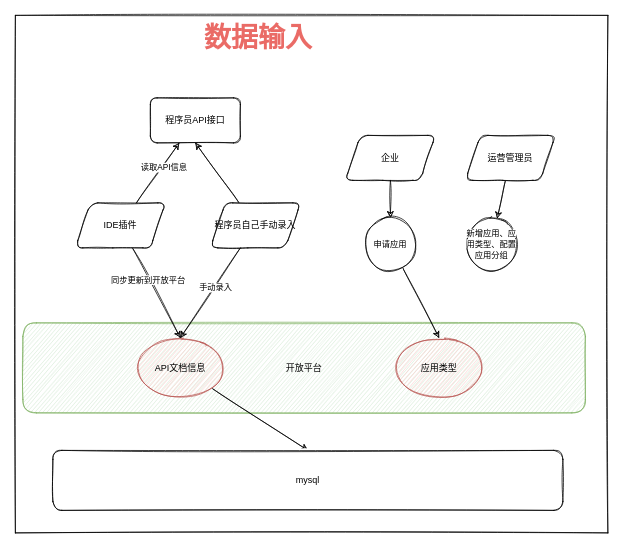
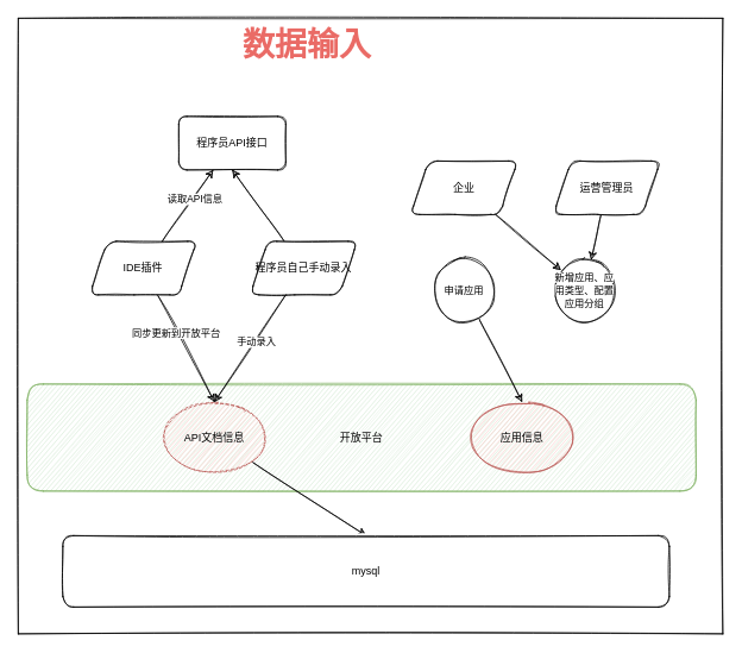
  <mxCell id="0" />
  <mxCell id="1" parent="0" />
  <mxCell id="2" value="" style="rounded=0;whiteSpace=wrap;html=1;sketch=1;" vertex="1" parent="1"><mxGeometry x="20" y="20" width="790" height="690" as="geometry" /></mxCell>
  <mxCell id="3" value="开放平台" style="whiteSpace=wrap;html=1;sketch=1;rounded=1;fillColor=#d5e8d4;strokeColor=#82b366;" vertex="1" parent="1"><mxGeometry x="30" y="430" width="750" height="120" as="geometry" /></mxCell>
  <mxCell id="4" value="程序员API接口" style="whiteSpace=wrap;html=1;sketch=1;rounded=1;" vertex="1" parent="1"><mxGeometry x="200" y="130" width="120" height="60" as="geometry" /></mxCell>
  <mxCell id="5" style="edgeStyle=none;rounded=0;sketch=1;orthogonalLoop=1;jettySize=auto;html=1;entryX=0.5;entryY=0;entryDx=0;entryDy=0;" edge="1" parent="1" source="6" target="22"><mxGeometry relative="1" as="geometry"><mxPoint x="235" y="590" as="targetPoint" /></mxGeometry></mxCell>
- <mxCell id="6" value="API文档信息" style="ellipse;whiteSpace=wrap;html=1;sketch=1;rounded=1;fillColor=#f8cecc;strokeColor=#b85450;" vertex="1" parent="1"><mxGeometry x="180" y="450" width="120" height="80" as="geometry" /></mxCell>
- <mxCell id="7" value="应用类型" style="ellipse;whiteSpace=wrap;html=1;sketch=1;rounded=1;fillColor=#f8cecc;strokeColor=#b85450;" vertex="1" parent="1"><mxGeometry x="525" y="450" width="120" height="80" as="geometry" /></mxCell>
+ <mxCell id="6" value="API文档信息" style="ellipse;whiteSpace=wrap;html=1;sketch=1;rounded=1;fillColor=#f8cecc;strokeColor=#b85450;dashed=1;" vertex="1" parent="1"><mxGeometry x="180" y="450" width="120" height="80" as="geometry" /></mxCell>
+ <mxCell id="7" value="应用信息" style="ellipse;whiteSpace=wrap;html=1;sketch=1;rounded=1;fillColor=#f8cecc;strokeColor=#b85450;" vertex="1" parent="1"><mxGeometry x="525" y="450" width="120" height="80" as="geometry" /></mxCell>
  <mxCell id="8" style="orthogonalLoop=1;jettySize=auto;html=1;sketch=1;" edge="1" parent="1" source="12" target="4"><mxGeometry relative="1" as="geometry" /></mxCell>
  <mxCell id="9" value="读取API信息" style="edgeLabel;html=1;align=center;verticalAlign=middle;resizable=0;points=[];sketch=1;rounded=1;" vertex="1" connectable="0" parent="8"><mxGeometry x="0.229" y="-2" relative="1" as="geometry"><mxPoint as="offset" /></mxGeometry></mxCell>
  <mxCell id="10" style="edgeStyle=none;orthogonalLoop=1;jettySize=auto;html=1;entryX=0.5;entryY=0;entryDx=0;entryDy=0;sketch=1;" edge="1" parent="1" source="12" target="6"><mxGeometry relative="1" as="geometry" /></mxCell>
  <mxCell id="11" value="同步更新到开放平台" style="edgeLabel;html=1;align=center;verticalAlign=middle;resizable=0;points=[];sketch=1;rounded=1;" vertex="1" connectable="0" parent="10"><mxGeometry x="-0.315" y="-3" relative="1" as="geometry"><mxPoint x="1" as="offset" /></mxGeometry></mxCell>
  <mxCell id="12" value="IDE插件" style="shape=parallelogram;perimeter=parallelogramPerimeter;whiteSpace=wrap;html=1;fixedSize=1;sketch=1;rounded=1;" vertex="1" parent="1"><mxGeometry x="100" y="270" width="120" height="60" as="geometry" /></mxCell>
  <mxCell id="13" style="edgeStyle=none;orthogonalLoop=1;jettySize=auto;html=1;entryX=0.5;entryY=1;entryDx=0;entryDy=0;sketch=1;" edge="1" parent="1" source="16" target="4"><mxGeometry relative="1" as="geometry" /></mxCell>
  <mxCell id="14" style="edgeStyle=none;orthogonalLoop=1;jettySize=auto;html=1;entryX=0.5;entryY=0;entryDx=0;entryDy=0;sketch=1;" edge="1" parent="1" source="16" target="6"><mxGeometry relative="1" as="geometry" /></mxCell>
  <mxCell id="15" value="手动录入" style="edgeLabel;html=1;align=center;verticalAlign=middle;resizable=0;points=[];sketch=1;rounded=1;" vertex="1" connectable="0" parent="14"><mxGeometry x="-0.142" y="1" relative="1" as="geometry"><mxPoint as="offset" /></mxGeometry></mxCell>
  <mxCell id="16" value="程序员自己手动录入" style="shape=parallelogram;perimeter=parallelogramPerimeter;whiteSpace=wrap;html=1;fixedSize=1;sketch=1;rounded=1;" vertex="1" parent="1"><mxGeometry x="280" y="270" width="120" height="60" as="geometry" /></mxCell>
- <mxCell id="17" style="edgeStyle=none;rounded=0;sketch=1;orthogonalLoop=1;jettySize=auto;html=1;" edge="1" parent="1" source="18" target="24"><mxGeometry relative="1" as="geometry" /></mxCell>
+ <mxCell id="17" style="edgeStyle=none;rounded=0;sketch=1;orthogonalLoop=1;jettySize=auto;html=1;" edge="1" parent="1" source="18" target="21"><mxGeometry relative="1" as="geometry" /></mxCell>
  <mxCell id="18" value="企业" style="shape=parallelogram;perimeter=parallelogramPerimeter;whiteSpace=wrap;html=1;fixedSize=1;sketch=1;rounded=1;" vertex="1" parent="1"><mxGeometry x="460" y="180" width="120" height="60" as="geometry" /></mxCell>
  <mxCell id="19" style="edgeStyle=none;rounded=0;sketch=1;orthogonalLoop=1;jettySize=auto;html=1;" edge="1" parent="1" source="20" target="21"><mxGeometry relative="1" as="geometry" /></mxCell>
  <mxCell id="20" value="运营管理员" style="shape=parallelogram;perimeter=parallelogramPerimeter;whiteSpace=wrap;html=1;fixedSize=1;sketch=1;rounded=1;" vertex="1" parent="1"><mxGeometry x="620" y="180" width="120" height="60" as="geometry" /></mxCell>
  <mxCell id="21" value="&lt;span style=&quot;font-size: 11px ; background-color: rgb(255 , 255 , 255)&quot;&gt;新增应用、应用类型、配置应用分组&lt;/span&gt;" style="ellipse;whiteSpace=wrap;html=1;aspect=fixed;rounded=1;sketch=1;" vertex="1" parent="1"><mxGeometry x="620" y="290" width="70" height="70" as="geometry" /></mxCell>
  <mxCell id="22" value="mysql" style="rounded=1;whiteSpace=wrap;html=1;sketch=1;" vertex="1" parent="1"><mxGeometry x="70" y="600" width="680" height="80" as="geometry" /></mxCell>
  <mxCell id="23" style="edgeStyle=none;rounded=0;sketch=1;orthogonalLoop=1;jettySize=auto;html=1;entryX=0.5;entryY=0;entryDx=0;entryDy=0;" edge="1" parent="1" source="24" target="7"><mxGeometry relative="1" as="geometry" /></mxCell>
  <mxCell id="24" value="&lt;span style=&quot;font-size: 11px ; background-color: rgb(255 , 255 , 255)&quot;&gt;申请应用&lt;br&gt;&lt;/span&gt;" style="ellipse;whiteSpace=wrap;html=1;aspect=fixed;rounded=1;sketch=1;" vertex="1" parent="1"><mxGeometry x="485" y="290" width="70" height="70" as="geometry" /></mxCell>
  <mxCell id="25" style="edgeStyle=none;rounded=0;sketch=1;orthogonalLoop=1;jettySize=auto;html=1;exitX=0.75;exitY=0;exitDx=0;exitDy=0;" edge="1" parent="1" source="18" target="18"><mxGeometry relative="1" as="geometry" /></mxCell>
  <mxCell id="26" value="&lt;h1&gt;&lt;font style=&quot;font-size: 36px&quot;&gt;数据输入&lt;/font&gt;&lt;/h1&gt;" style="text;html=1;align=center;verticalAlign=middle;whiteSpace=wrap;rounded=0;sketch=1;fontColor=#EA6B66;" vertex="1" parent="1"><mxGeometry x="169" y="40" width="350" height="20" as="geometry" /></mxCell>
